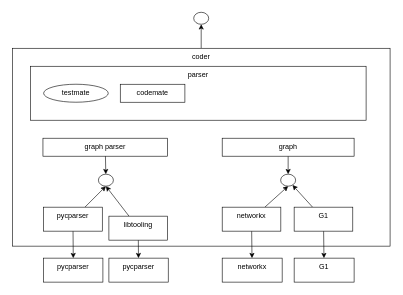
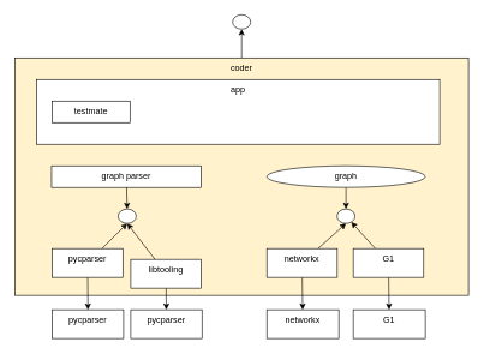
  <mxCell id="0" />
  <mxCell id="1" parent="0" />
  <mxCell id="2" value="" style="edgeStyle=none;html=1;" edge="1" parent="1" source="3" target="14"><mxGeometry relative="1" as="geometry" /></mxCell>
- <mxCell id="3" value="coder" style="whiteSpace=wrap;html=1;verticalAlign=top;" vertex="1" parent="1"><mxGeometry x="20" y="80" width="630" height="330" as="geometry" /></mxCell>
+ <mxCell id="3" value="coder" style="whiteSpace=wrap;html=1;verticalAlign=top;fillColor=#fff2cc;" vertex="1" parent="1"><mxGeometry x="20" y="80" width="630" height="330" as="geometry" /></mxCell>
  <mxCell id="4" value="pycparser" style="whiteSpace=wrap;html=1;verticalAlign=top;" vertex="1" parent="1"><mxGeometry x="72.17" y="430" width="98.92" height="40" as="geometry" /></mxCell>
  <mxCell id="5" value="" style="group" vertex="1" connectable="0" parent="1"><mxGeometry x="71.08" y="230" width="207.83" height="30" as="geometry" /></mxCell>
  <mxCell id="6" value="graph parser" style="whiteSpace=wrap;html=1;verticalAlign=top;movable=1;resizable=1;rotatable=1;deletable=1;editable=1;connectable=1;" vertex="1" parent="5"><mxGeometry width="207.83" height="30" as="geometry" /></mxCell>
  <mxCell id="7" value="" style="edgeStyle=none;html=1;entryX=0.5;entryY=0;entryDx=0;entryDy=0;" edge="1" parent="1" source="16" target="4"><mxGeometry relative="1" as="geometry" /></mxCell>
  <mxCell id="8" value="" style="edgeStyle=none;html=1;" edge="1" parent="1" source="9" target="27"><mxGeometry relative="1" as="geometry" /></mxCell>
- <mxCell id="9" value="graph" style="whiteSpace=wrap;html=1;verticalAlign=top;" vertex="1" parent="1"><mxGeometry x="370" y="230" width="220" height="30" as="geometry" /></mxCell>
+ <mxCell id="9" value="graph" style="ellipse;whiteSpace=wrap;html=1;verticalAlign=top;" vertex="1" parent="1"><mxGeometry x="370" y="230" width="220" height="30" as="geometry" /></mxCell>
  <mxCell id="10" value="" style="edgeStyle=none;html=1;" edge="1" parent="1" source="12" target="13"><mxGeometry relative="1" as="geometry" /></mxCell>
  <mxCell id="11" style="edgeStyle=none;html=1;entryX=0.5;entryY=1;entryDx=0;entryDy=0;" edge="1" parent="1" source="12" target="27"><mxGeometry relative="1" as="geometry" /></mxCell>
  <mxCell id="12" value="networkx" style="whiteSpace=wrap;html=1;verticalAlign=top;" vertex="1" parent="1"><mxGeometry x="370" y="345" width="97.83" height="40" as="geometry" /></mxCell>
  <mxCell id="13" value="networkx" style="whiteSpace=wrap;html=1;verticalAlign=top;" vertex="1" parent="1"><mxGeometry x="370" y="430" width="100" height="40" as="geometry" /></mxCell>
  <mxCell id="14" value="" style="ellipse;whiteSpace=wrap;html=1;verticalAlign=top;" vertex="1" parent="1"><mxGeometry x="322.5" y="20" width="25" height="20" as="geometry" /></mxCell>
  <mxCell id="15" value="" style="edgeStyle=none;html=1;entryX=0.5;entryY=1;entryDx=0;entryDy=0;" edge="1" parent="1" source="16" target="21"><mxGeometry relative="1" as="geometry" /></mxCell>
  <mxCell id="16" value="pycparser" style="whiteSpace=wrap;html=1;verticalAlign=top;movable=1;resizable=1;rotatable=1;deletable=1;editable=1;connectable=1;" vertex="1" parent="1"><mxGeometry x="72.17" y="345" width="97.83" height="40" as="geometry" /></mxCell>
  <mxCell id="17" value="" style="edgeStyle=none;html=1;" edge="1" parent="1" source="19" target="20"><mxGeometry relative="1" as="geometry" /></mxCell>
  <mxCell id="18" value="" style="edgeStyle=none;html=1;entryX=0.5;entryY=1;entryDx=0;entryDy=0;" edge="1" parent="1" source="19" target="21"><mxGeometry relative="1" as="geometry" /></mxCell>
  <mxCell id="19" value="libtooling" style="whiteSpace=wrap;html=1;verticalAlign=top;movable=1;resizable=1;rotatable=1;deletable=1;editable=1;connectable=1;" vertex="1" parent="1"><mxGeometry x="181.08" y="360" width="97.83" height="40" as="geometry" /></mxCell>
  <mxCell id="20" value="pycparser" style="whiteSpace=wrap;html=1;verticalAlign=top;" vertex="1" parent="1"><mxGeometry x="181.08" y="430" width="98.92" height="40" as="geometry" /></mxCell>
  <mxCell id="21" value="" style="ellipse;whiteSpace=wrap;html=1;verticalAlign=top;" vertex="1" parent="1"><mxGeometry x="163.58" y="290" width="25" height="20" as="geometry" /></mxCell>
  <mxCell id="22" value="" style="edgeStyle=none;html=1;" edge="1" parent="1" source="6" target="21"><mxGeometry relative="1" as="geometry" /></mxCell>
  <mxCell id="23" value="" style="edgeStyle=none;html=1;" edge="1" parent="1" source="25" target="26"><mxGeometry relative="1" as="geometry" /></mxCell>
  <mxCell id="24" style="edgeStyle=none;html=1;" edge="1" parent="1" source="25" target="27"><mxGeometry relative="1" as="geometry" /></mxCell>
  <mxCell id="25" value="G1" style="whiteSpace=wrap;html=1;verticalAlign=top;" vertex="1" parent="1"><mxGeometry x="490" y="345" width="97.83" height="40" as="geometry" /></mxCell>
  <mxCell id="26" value="G1" style="whiteSpace=wrap;html=1;verticalAlign=top;" vertex="1" parent="1"><mxGeometry x="490" y="430" width="100" height="40" as="geometry" /></mxCell>
  <mxCell id="27" value="" style="ellipse;whiteSpace=wrap;html=1;verticalAlign=top;" vertex="1" parent="1"><mxGeometry x="467.5" y="290" width="25" height="20" as="geometry" /></mxCell>
  <mxCell id="28" value="" style="group" vertex="1" connectable="0" parent="1"><mxGeometry x="50" y="110" width="560" height="90" as="geometry" /></mxCell>
- <mxCell id="29" value="parser" style="whiteSpace=wrap;html=1;verticalAlign=top;movable=1;resizable=1;rotatable=1;deletable=1;editable=1;connectable=1;" vertex="1" parent="28"><mxGeometry width="560" height="90" as="geometry" /></mxCell>
+ <mxCell id="29" value="app" style="whiteSpace=wrap;html=1;verticalAlign=top;movable=1;resizable=1;rotatable=1;deletable=1;editable=1;connectable=1;" vertex="1" parent="28"><mxGeometry width="560" height="90" as="geometry" /></mxCell>
  <mxCell id="30" value="" style="group" vertex="1" connectable="0" parent="28"><mxGeometry x="22.17" y="30" width="107.83" height="30" as="geometry" /></mxCell>
- <mxCell id="31" value="testmate" style="ellipse;whiteSpace=wrap;html=1;verticalAlign=top;movable=1;resizable=1;rotatable=1;deletable=1;editable=1;connectable=1;" vertex="1" parent="30"><mxGeometry width="107.83" height="30" as="geometry" /></mxCell>
+ <mxCell id="31" value="testmate" style="whiteSpace=wrap;html=1;verticalAlign=top;movable=1;resizable=1;rotatable=1;deletable=1;editable=1;connectable=1;" vertex="1" parent="30"><mxGeometry width="107.83" height="30" as="geometry" /></mxCell>
  <mxCell id="32" value="" style="group" vertex="1" connectable="0" parent="28"><mxGeometry x="150" y="30" width="107.83" height="30" as="geometry" /></mxCell>
- <mxCell id="33" value="codemate" style="whiteSpace=wrap;html=1;verticalAlign=top;movable=1;resizable=1;rotatable=1;deletable=1;editable=1;connectable=1;" vertex="1" parent="32"><mxGeometry width="107.83" height="30" as="geometry" /></mxCell>
  <mxCell id="34" value="" style="group" vertex="1" connectable="0" parent="28"><mxGeometry x="272.5" y="30" width="107.83" height="30" as="geometry" /></mxCell>
